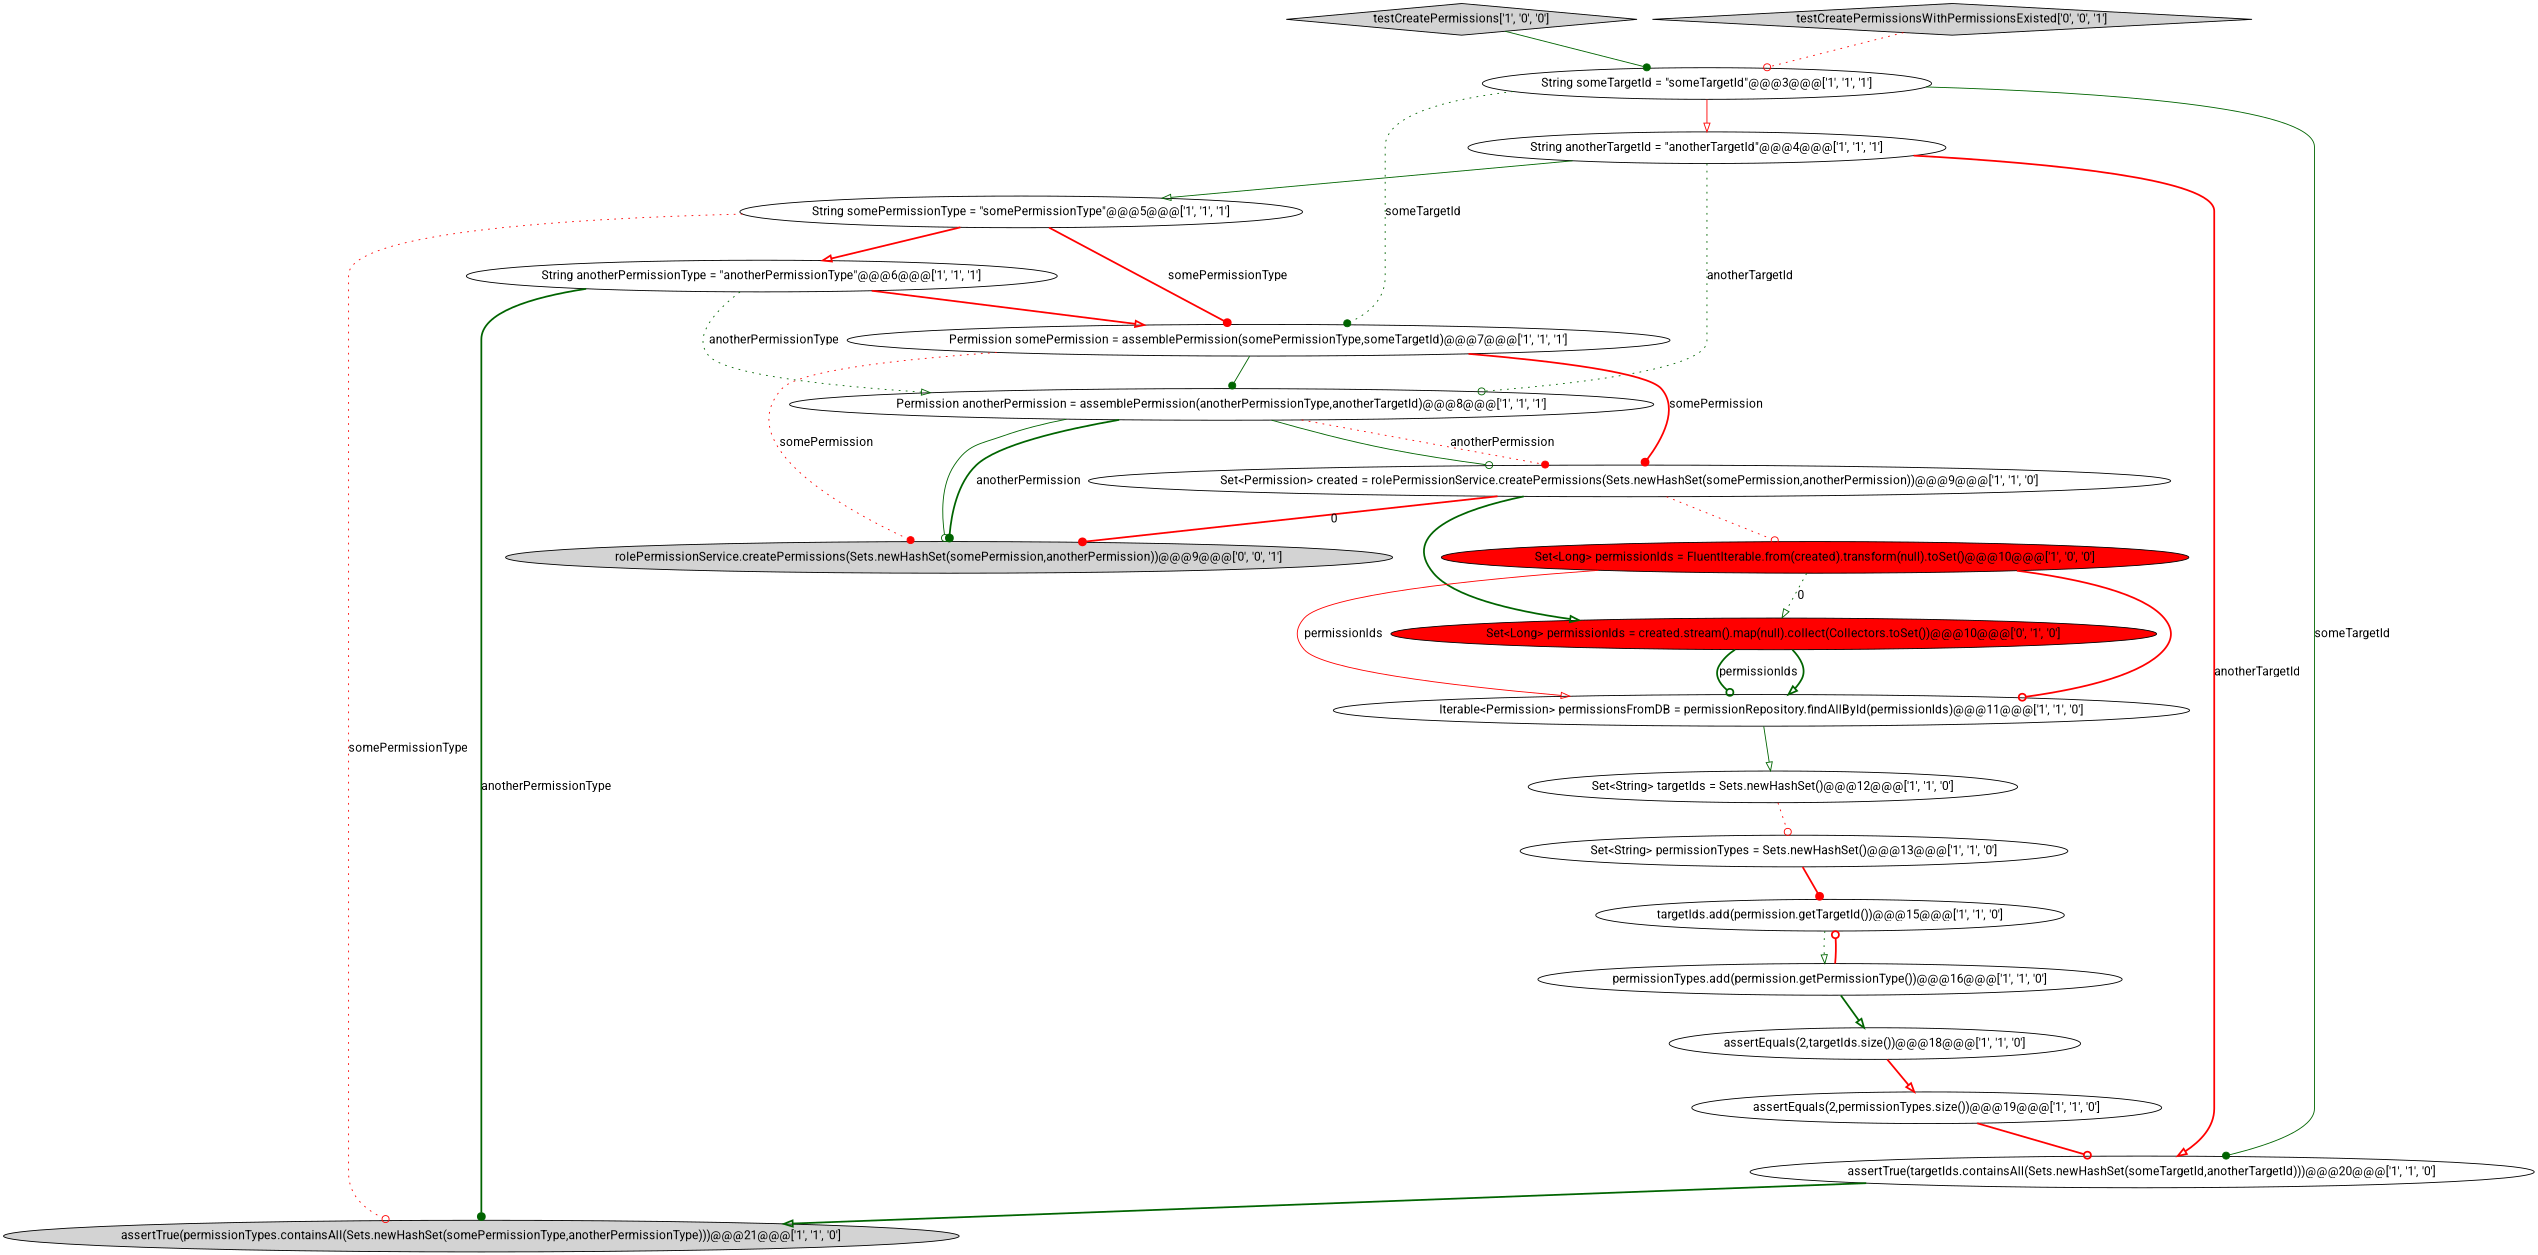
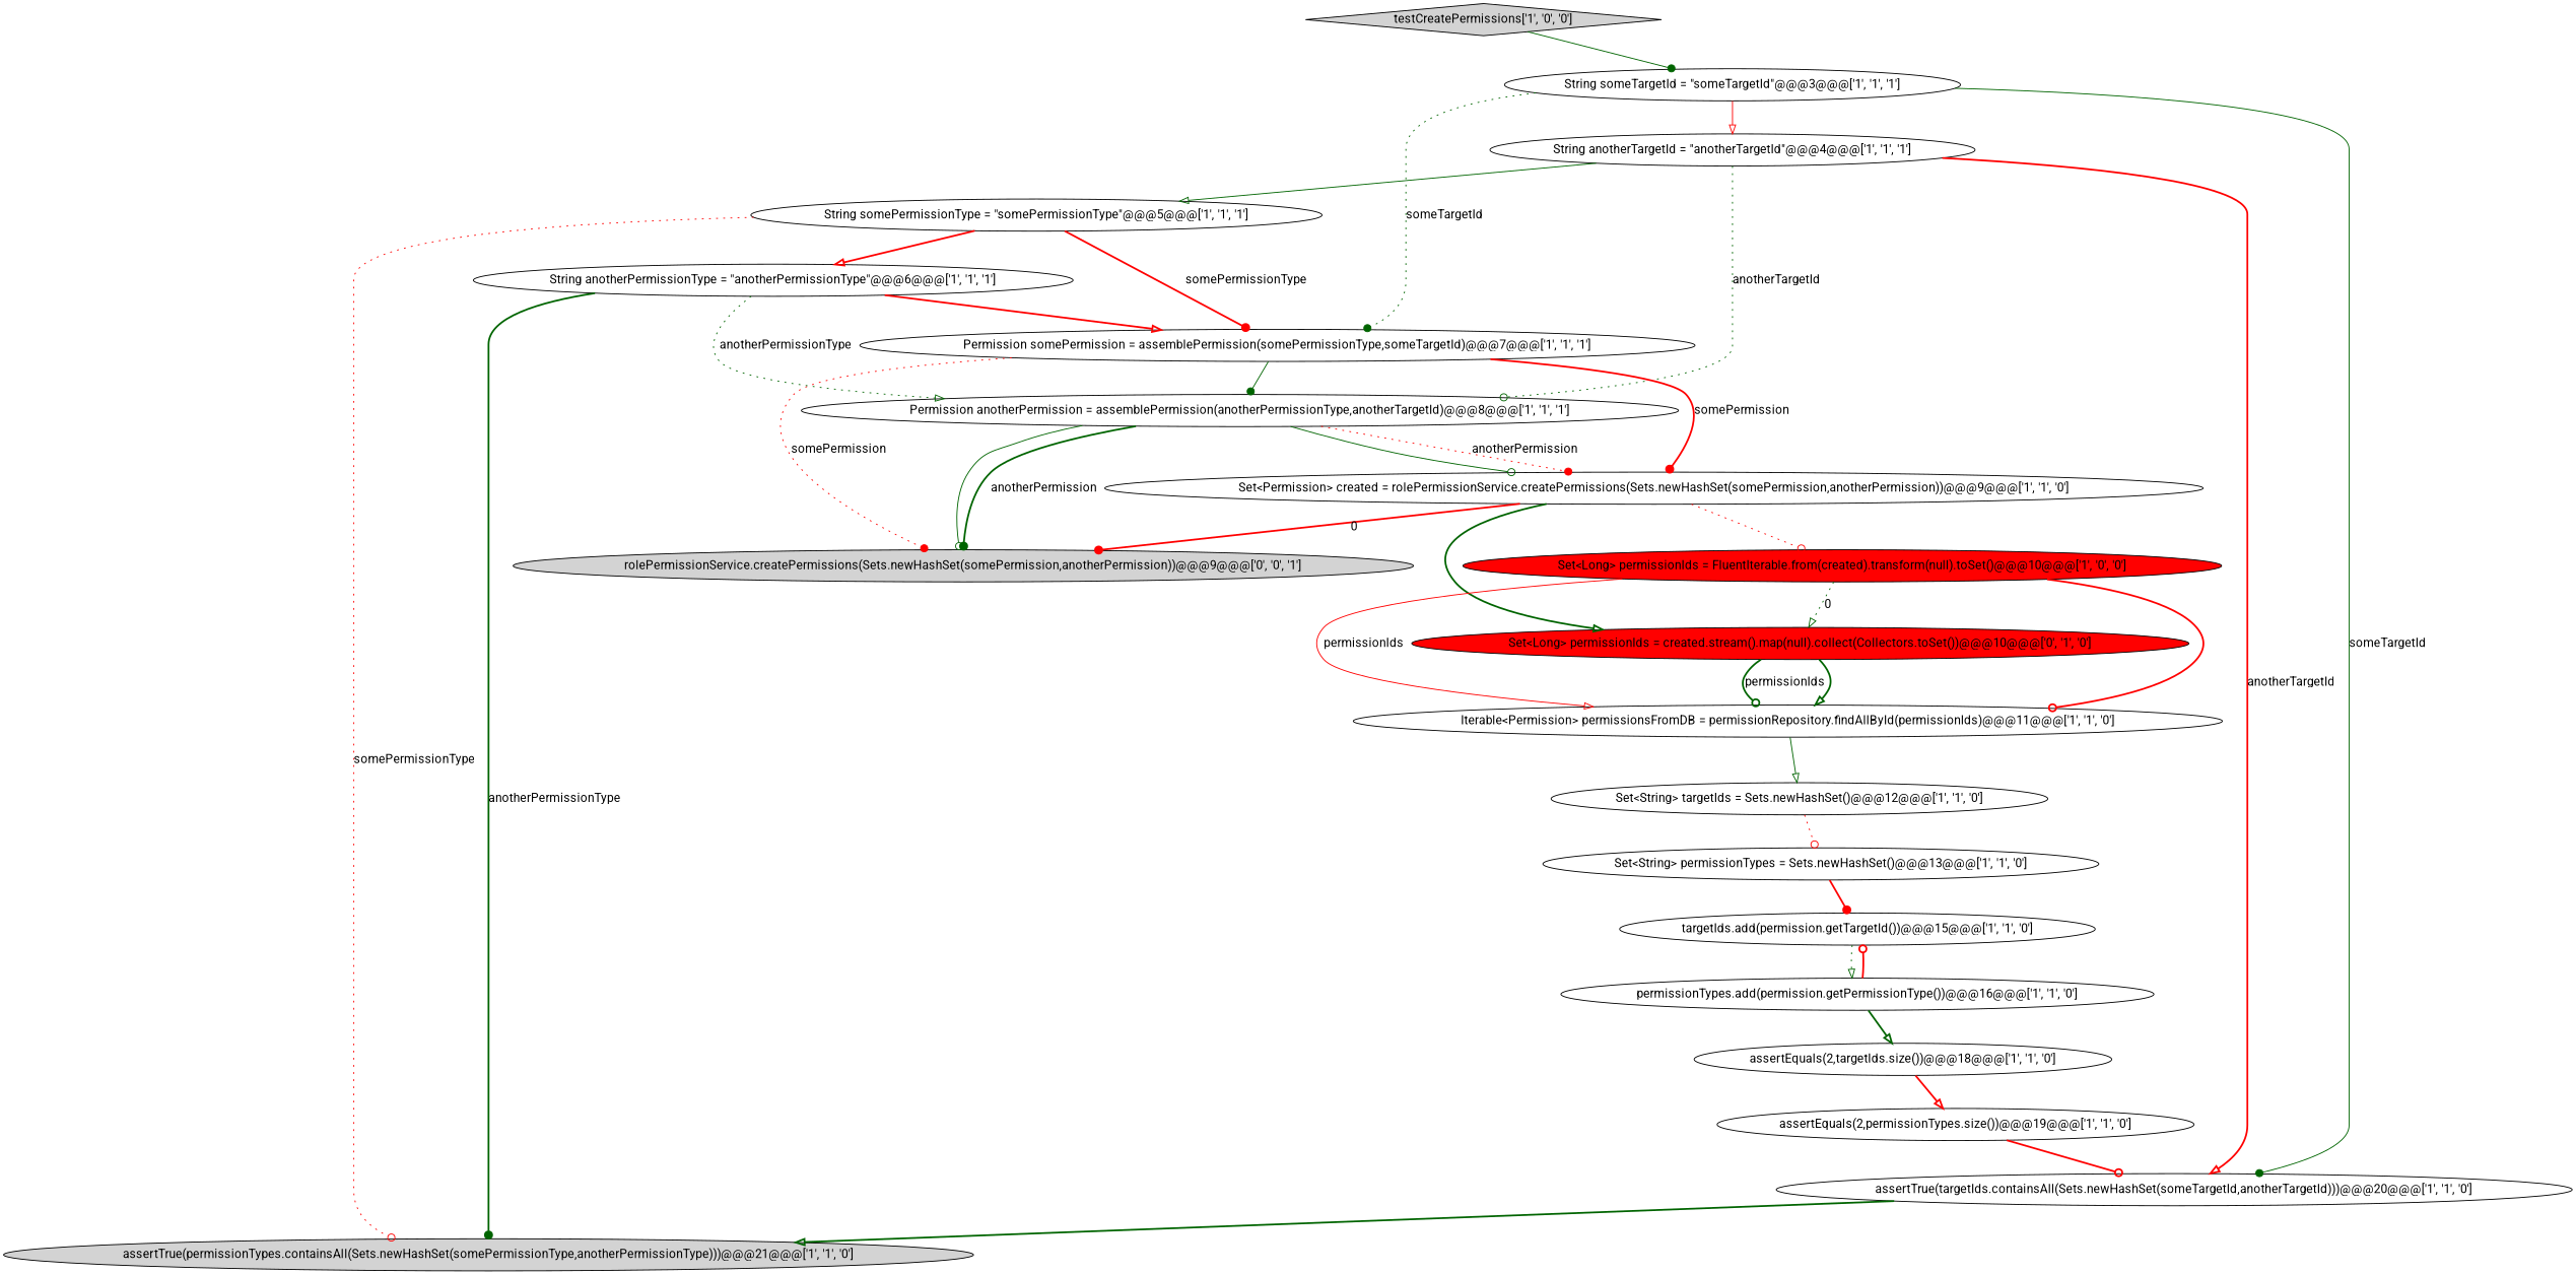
  digraph {
    fontname=Roboto
    node [fillcolor=white fontname=Roboto shape=ellipse style=filled]
    edge [arrowhead=onormal color=red fontname=Roboto style=bold]
    n1 [label="String someTargetId = \"someTargetId\"@@@3@@@['1', '1', '1']"]
    n2 [label="String anotherTargetId = \"anotherTargetId\"@@@4@@@['1', '1', '1']"]
    n3 [label="assertTrue(targetIds.containsAll(Sets.newHashSet(someTargetId,anotherTargetId)))@@@20@@@['1', '1', '0']"]
    n4 [label="Permission somePermission = assemblePermission(somePermissionType,someTargetId)@@@7@@@['1', '1', '1']"]
    n5 [label="Permission anotherPermission = assemblePermission(anotherPermissionType,anotherTargetId)@@@8@@@['1', '1', '1']"]
    n6 [label="String somePermissionType = \"somePermissionType\"@@@5@@@['1', '1', '1']"]
    n7 [fillcolor=lightgray label="assertTrue(permissionTypes.containsAll(Sets.newHashSet(somePermissionType,anotherPermissionType)))@@@21@@@['1', '1', '0']"]
    n8 [fillcolor=lightgray label="rolePermissionService.createPermissions(Sets.newHashSet(somePermission,anotherPermission))@@@9@@@['0', '0', '1']"]
    n9 [label="Set<Permission> created = rolePermissionService.createPermissions(Sets.newHashSet(somePermission,anotherPermission))@@@9@@@['1', '1', '0']"]
    n10 [label="Set<String> targetIds = Sets.newHashSet()@@@12@@@['1', '1', '0']"]
    n11 [label="Set<String> permissionTypes = Sets.newHashSet()@@@13@@@['1', '1', '0']"]
    n12 [label="targetIds.add(permission.getTargetId())@@@15@@@['1', '1', '0']"]
    n13 [label="permissionTypes.add(permission.getPermissionType())@@@16@@@['1', '1', '0']"]
    n14 [label="assertEquals(2,targetIds.size())@@@18@@@['1', '1', '0']"]
    n15 [label="assertEquals(2,permissionTypes.size())@@@19@@@['1', '1', '0']"]
    n16 [label="String anotherPermissionType = \"anotherPermissionType\"@@@6@@@['1', '1', '1']"]
    n17 [label="Iterable<Permission> permissionsFromDB = permissionRepository.findAllById(permissionIds)@@@11@@@['1', '1', '0']"]
    n18 [fillcolor=lightgray label="testCreatePermissions['1', '0', '0']" shape=diamond]
-   n19 [fillcolor=lightgray label="testCreatePermissionsWithPermissionsExisted['0', '0', '1']" shape=diamond]
    n20 [fillcolor=red label="Set<Long> permissionIds = created.stream().map(null).collect(Collectors.toSet())@@@10@@@['0', '1', '0']"]
    n21 [fillcolor=red label="Set<Long> permissionIds = FluentIterable.from(created).transform(null).toSet()@@@10@@@['1', '0', '0']"]
    n1 -> n2 [style=solid]
    n1 -> n3 [arrowhead=dot color=darkgreen label=someTargetId style=solid]
    n1 -> n4 [arrowhead=dot color=darkgreen label=someTargetId style=dotted]
    n2 -> n3 [label=anotherTargetId]
    n2 -> n5 [arrowhead=odot color=darkgreen label=anotherTargetId style=dotted]
    n2 -> n6 [color=darkgreen style=solid]
    n3 -> n7 [color=darkgreen]
    n4 -> n5 [arrowhead=dot color=darkgreen style=solid]
    n4 -> n8 [arrowhead=dot label=somePermission style=dotted]
    n4 -> n9 [arrowhead=dot label=somePermission]
    n5 -> n8 [arrowhead=dot color=darkgreen label=anotherPermission]
    n5 -> n8 [arrowhead=odot color=darkgreen style=solid]
    n5 -> n9 [arrowhead=odot color=darkgreen style=solid]
    n5 -> n9 [arrowhead=dot label=anotherPermission style=dotted]
    n6 -> n4 [arrowhead=dot label=somePermissionType]
    n6 -> n7 [arrowhead=odot label=somePermissionType style=dotted]
    n6 -> n16
    n9 -> n8 [arrowhead=dot label=0]
    n9 -> n20 [color=darkgreen]
    n9 -> n21 [arrowhead=odot style=dotted]
    n10 -> n11 [arrowhead=odot style=dotted]
    n11 -> n12 [arrowhead=dot]
    n12 -> n13 [color=darkgreen style=dotted]
    n13 -> n12 [arrowhead=odot]
    n13 -> n14 [color=darkgreen]
    n14 -> n15
    n15 -> n3 [arrowhead=odot]
    n16 -> n4
    n16 -> n5 [color=darkgreen label=anotherPermissionType style=dotted]
    n16 -> n7 [arrowhead=dot color=darkgreen label=anotherPermissionType]
    n17 -> n10 [color=darkgreen style=solid]
    n18 -> n1 [arrowhead=dot color=darkgreen style=solid]
-   n19 -> n1 [arrowhead=odot style=dotted]
    n20 -> n17 [color=darkgreen]
    n20 -> n17 [arrowhead=odot color=darkgreen label=permissionIds]
    n21 -> n17 [label=permissionIds style=solid]
    n21 -> n17 [arrowhead=odot]
    n21 -> n20 [color=darkgreen label=0 style=dotted]
  }
